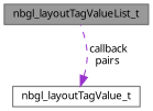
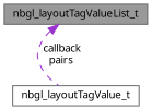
  digraph {
    fontname="Noto Sans"
    node [color=gray40 fontname="Noto Sans" fontsize=10 shape=box style=filled]
    n1 [fillcolor=grey60 fontcolor=black height=0.2 label=nbgl_layoutTagValueList_t width=0.4]
    n2 [fillcolor=white height=0.2 label=nbgl_layoutTagValue_t width=0.4]
-   n2 -> n1 [color=darkorchid3 dir=back fontname="Noto Sans" fontsize=10 label=" callback\npairs" labelfontname=Helvetica labelfontsize=10 style=dashed]
+   n1 -> n2 [color=darkorchid3 dir=back fontname="Noto Sans" fontsize=10 label=" callback\npairs" labelfontname=Helvetica labelfontsize=10 style=dashed]
  }
